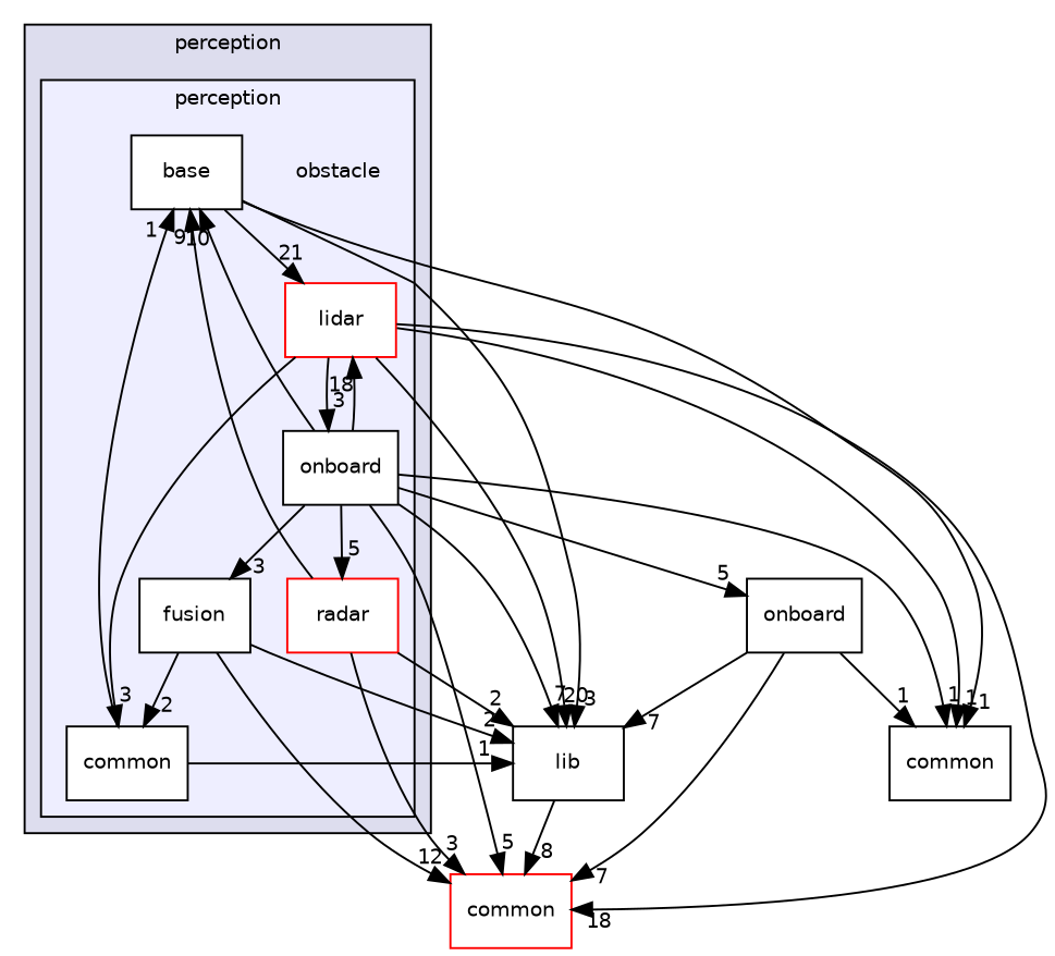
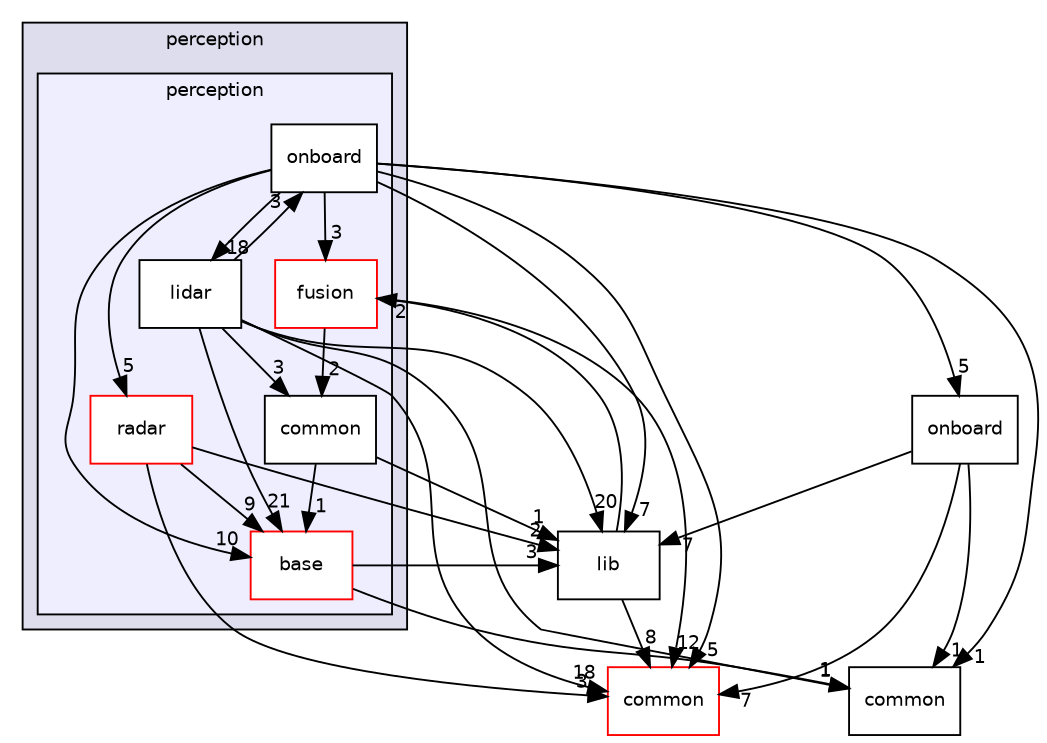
  digraph {
    compound=true
    node [fontname=Helvetica fontsize=10 shape=box color=black fillcolor=white style=filled]
    edge [headlabel=1 labeldistance=1.5 labelfontname=Helvetica labelfontsize=10]
-   n1 [label=obstacle shape=plaintext color="" fillcolor="" style=""]
-   n2 [label=base]
+   n2 [color=red label=base]
    n3 [label=common]
-   n4 [label=fusion]
-   n5 [color=red label=lidar]
+   n4 [color=red label=fusion]
+   n5 [label=lidar]
    n6 [label=onboard]
    n7 [color=red label=radar]
    n8 [label=common color="" fillcolor="" style=""]
    n9 [label=lib]
    n10 [color=red label=common]
    n11 [label=onboard color="" fillcolor="" style=""]
    subgraph cluster_1 {
      bgcolor="#ddddee"
      fontname=Helvetica
      fontsize=10
      label=perception
      pencolor=black
      subgraph cluster_2 {
        bgcolor="#eeeeff"
        fontname=Helvetica
        fontsize=10
        label=perception
        pencolor=black
-       n1
        n2
        n3
        n4
        n5
        n6
        n7
      }
    }
    n2 -> n8
    n2 -> n9 [headlabel=3]
    n3 -> n2
    n3 -> n9
    n4 -> n3 [headlabel=2]
-   n4 -> n9 [headlabel=2]
+   n9 -> n4 [headlabel=2]
    n4 -> n10 [headlabel=12]
-   n2 -> n5 [headlabel=21]
+   n5 -> n2 [headlabel=21]
    n5 -> n3 [headlabel=3]
    n5 -> n6 [headlabel=3]
    n5 -> n8
    n5 -> n9 [headlabel=20]
    n5 -> n10 [headlabel=18]
    n6 -> n2 [headlabel=10]
    n6 -> n4 [headlabel=3]
    n6 -> n5 [headlabel=18]
    n6 -> n7 [headlabel=5]
    n6 -> n8
    n6 -> n9 [headlabel=7]
    n6 -> n10 [headlabel=5]
    n6 -> n11 [headlabel=5]
    n7 -> n2 [headlabel=9]
    n7 -> n9 [headlabel=2]
    n7 -> n10 [headlabel=3]
    n9 -> n10 [headlabel=8]
    n11 -> n8
    n11 -> n9 [headlabel=7]
    n11 -> n10 [headlabel=7]
  }
